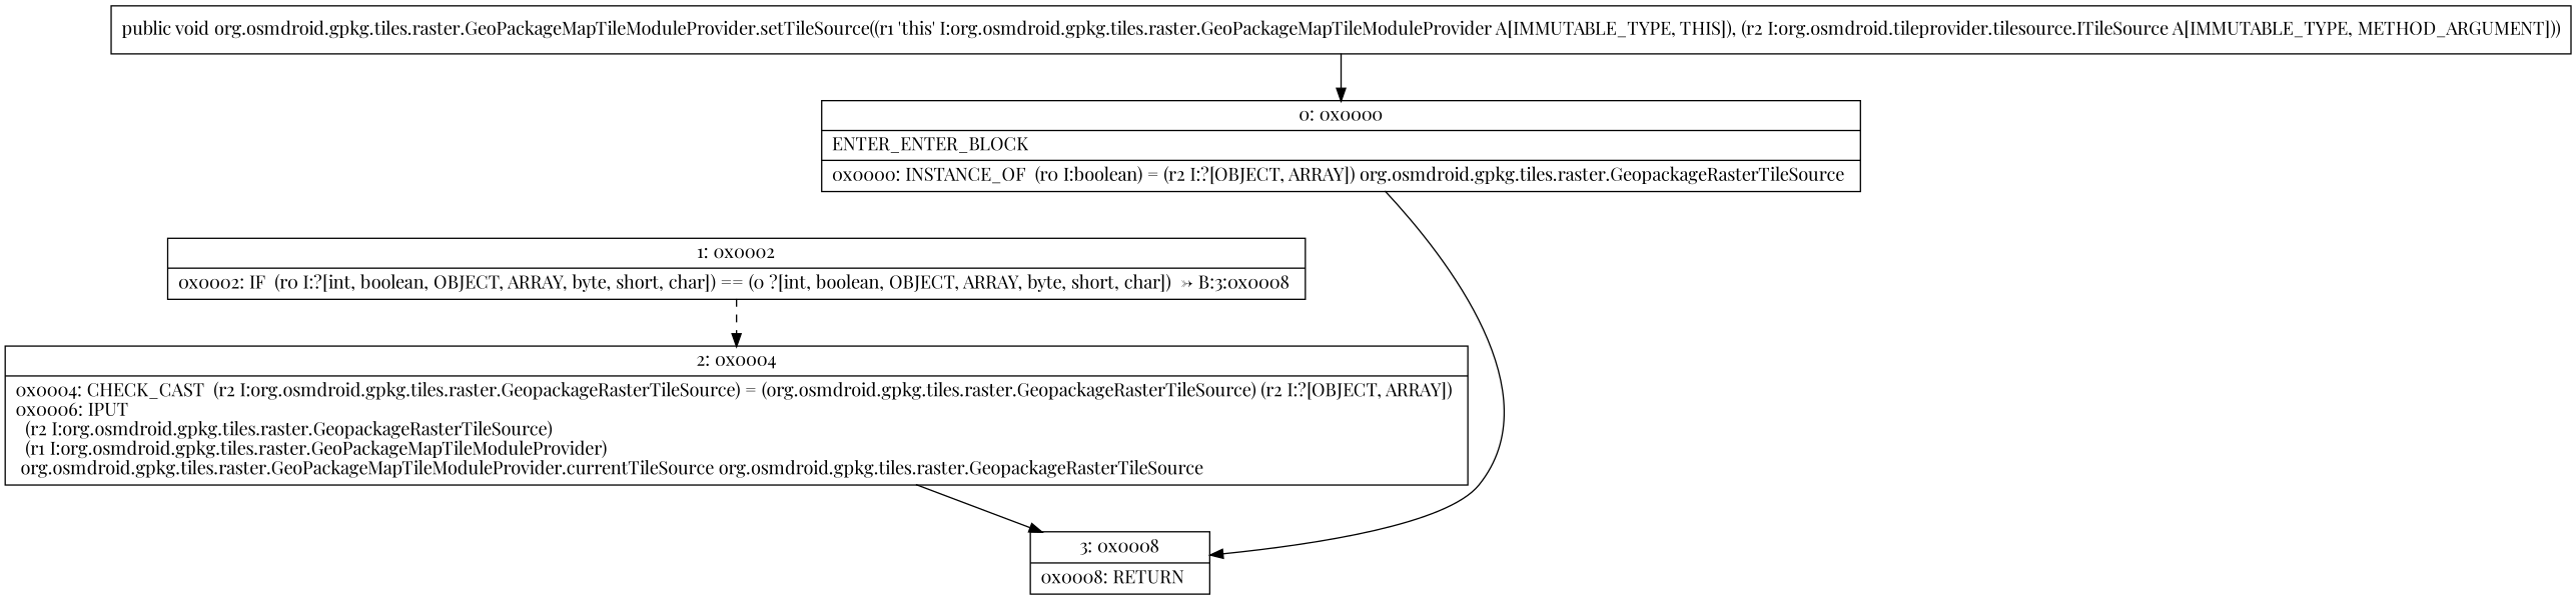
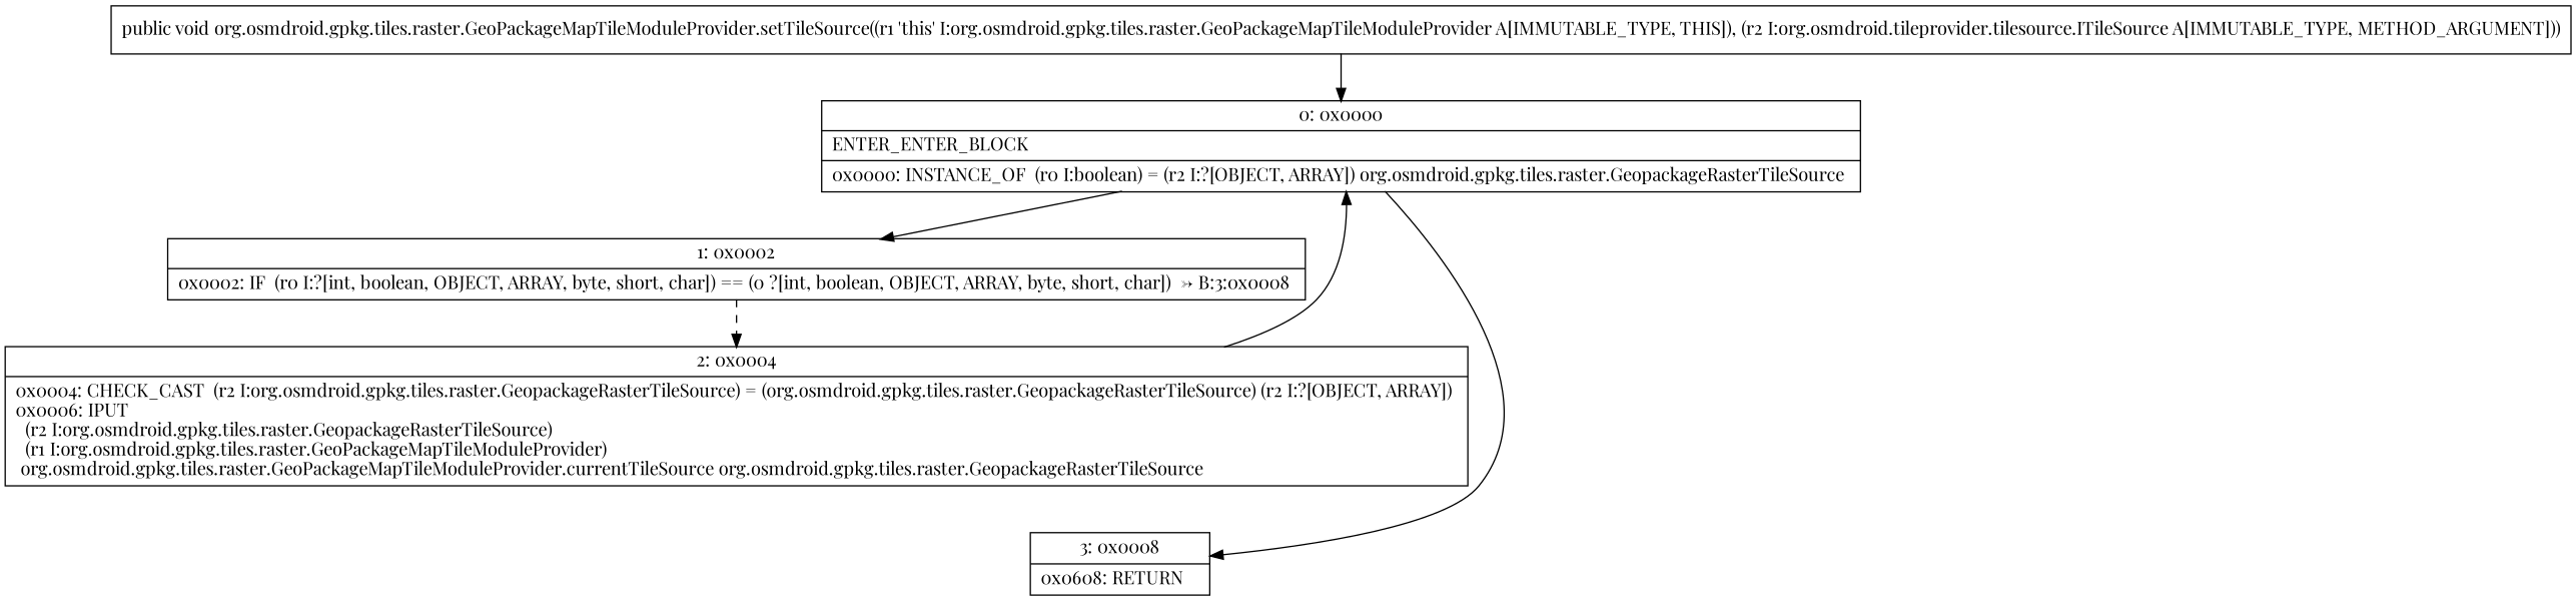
  digraph {
    fontname="Playfair Display"
    node [fontname="Playfair Display" shape=record]
    edge [fontname="Playfair Display"]
    n1 [label="{0\:\ 0x0000|ENTER_ENTER_BLOCK\l|0x0000: INSTANCE_OF  (r0 I:boolean) = (r2 I:?[OBJECT, ARRAY]) org.osmdroid.gpkg.tiles.raster.GeopackageRasterTileSource \l}"]
    n2 [label="{1\:\ 0x0002|0x0002: IF  (r0 I:?[int, boolean, OBJECT, ARRAY, byte, short, char]) == (0 ?[int, boolean, OBJECT, ARRAY, byte, short, char])  \-\> B:3:0x0008 \l}"]
-   n3 [label="{3\:\ 0x0008|0x0008: RETURN   \l}"]
+   n3 [label="{3\:\ 0x0008|0x0608: RETURN   \l}"]
    n4 [label="{2\:\ 0x0004|0x0004: CHECK_CAST  (r2 I:org.osmdroid.gpkg.tiles.raster.GeopackageRasterTileSource) = (org.osmdroid.gpkg.tiles.raster.GeopackageRasterTileSource) (r2 I:?[OBJECT, ARRAY]) \l0x0006: IPUT  \l  (r2 I:org.osmdroid.gpkg.tiles.raster.GeopackageRasterTileSource)\l  (r1 I:org.osmdroid.gpkg.tiles.raster.GeoPackageMapTileModuleProvider)\l org.osmdroid.gpkg.tiles.raster.GeoPackageMapTileModuleProvider.currentTileSource org.osmdroid.gpkg.tiles.raster.GeopackageRasterTileSource \l}"]
    n5 [label="{public void org.osmdroid.gpkg.tiles.raster.GeoPackageMapTileModuleProvider.setTileSource((r1 'this' I:org.osmdroid.gpkg.tiles.raster.GeoPackageMapTileModuleProvider A[IMMUTABLE_TYPE, THIS]), (r2 I:org.osmdroid.tileprovider.tilesource.ITileSource A[IMMUTABLE_TYPE, METHOD_ARGUMENT])) }"]
+   n1 -> n2
    n1 -> n3
    n2 -> n4 [style=dashed]
-   n4 -> n3
+   n4 -> n1
    n5 -> n1
  }
